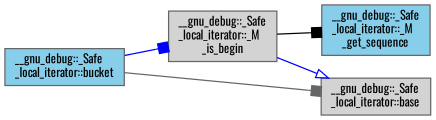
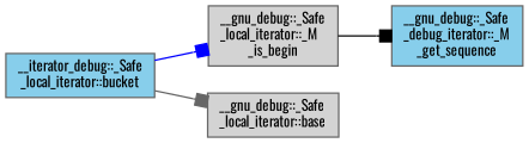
  digraph {
    fontname=Oswald
    rankdir=LR
    node [color=grey40 fillcolor=lightgrey fontname=Oswald fontsize=10 shape=box style=filled]
    edge [arrowhead=box color=blue fontname=Oswald fontsize=10 labelfontname=Helvetica labelfontsize=10 style=solid]
    n1 [color=gray40 fontcolor=black height=0.2 label="__gnu_debug::_Safe\l_local_iterator::_M\l_is_begin" width=0.4]
-   n2 [fillcolor=skyblue height=0.2 label="__gnu_debug::_Safe\l_local_iterator::_M\l_get_sequence" width=0.4]
+   n2 [fillcolor=skyblue height=0.2 label="__gnu_debug::_Safe\l_debug_iterator::_M\l_get_sequence" width=0.4]
    n3 [height=0.2 label="__gnu_debug::_Safe\l_local_iterator::base" width=0.4]
-   n4 [fillcolor=skyblue height=0.2 label="__gnu_debug::_Safe\l_local_iterator::bucket" width=0.4]
+   n4 [fillcolor=skyblue height=0.2 label="__iterator_debug::_Safe\l_local_iterator::bucket" width=0.4]
    n1 -> n2 [color=black]
-   n1 -> n3 [arrowhead=onormal]
    n4 -> n1
    n4 -> n3 [color=gray40]
  }
